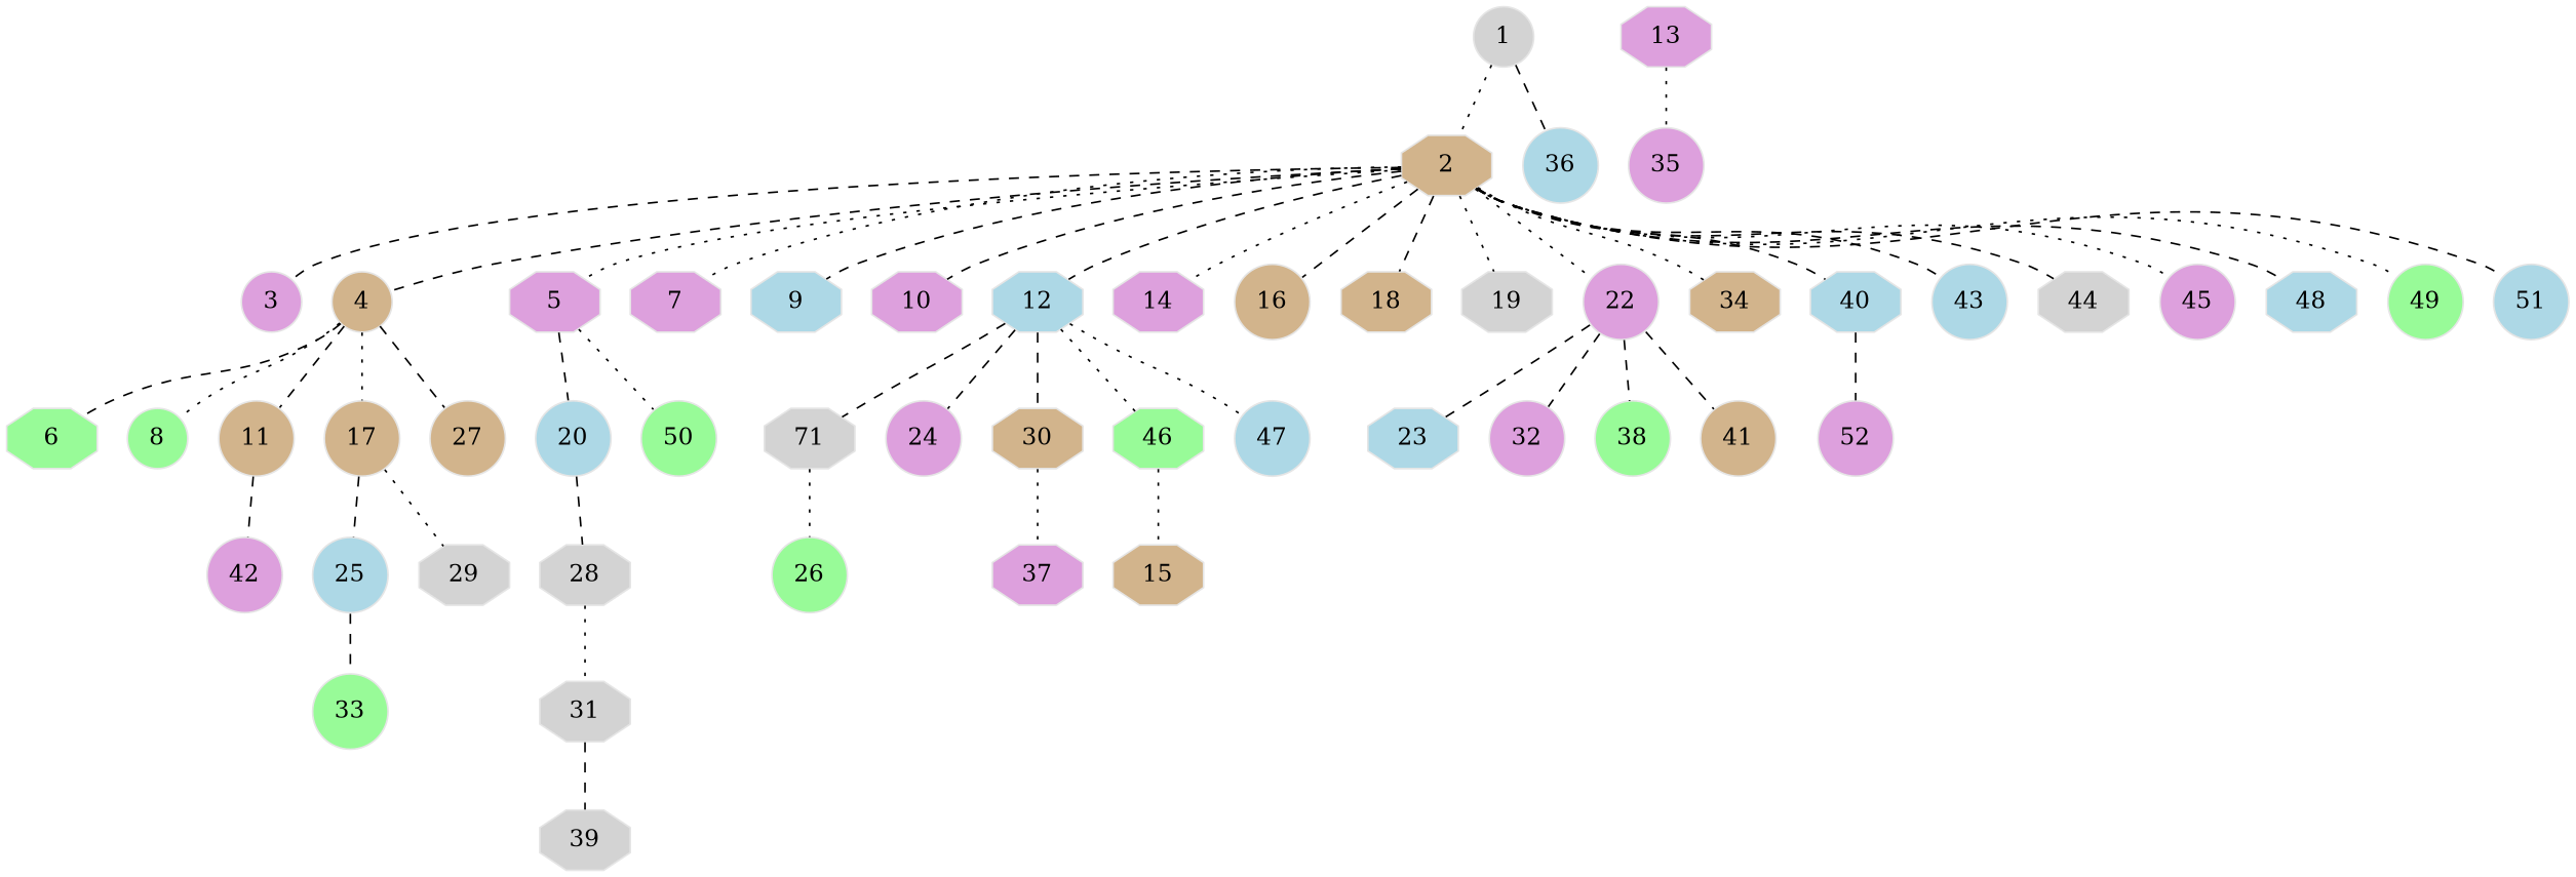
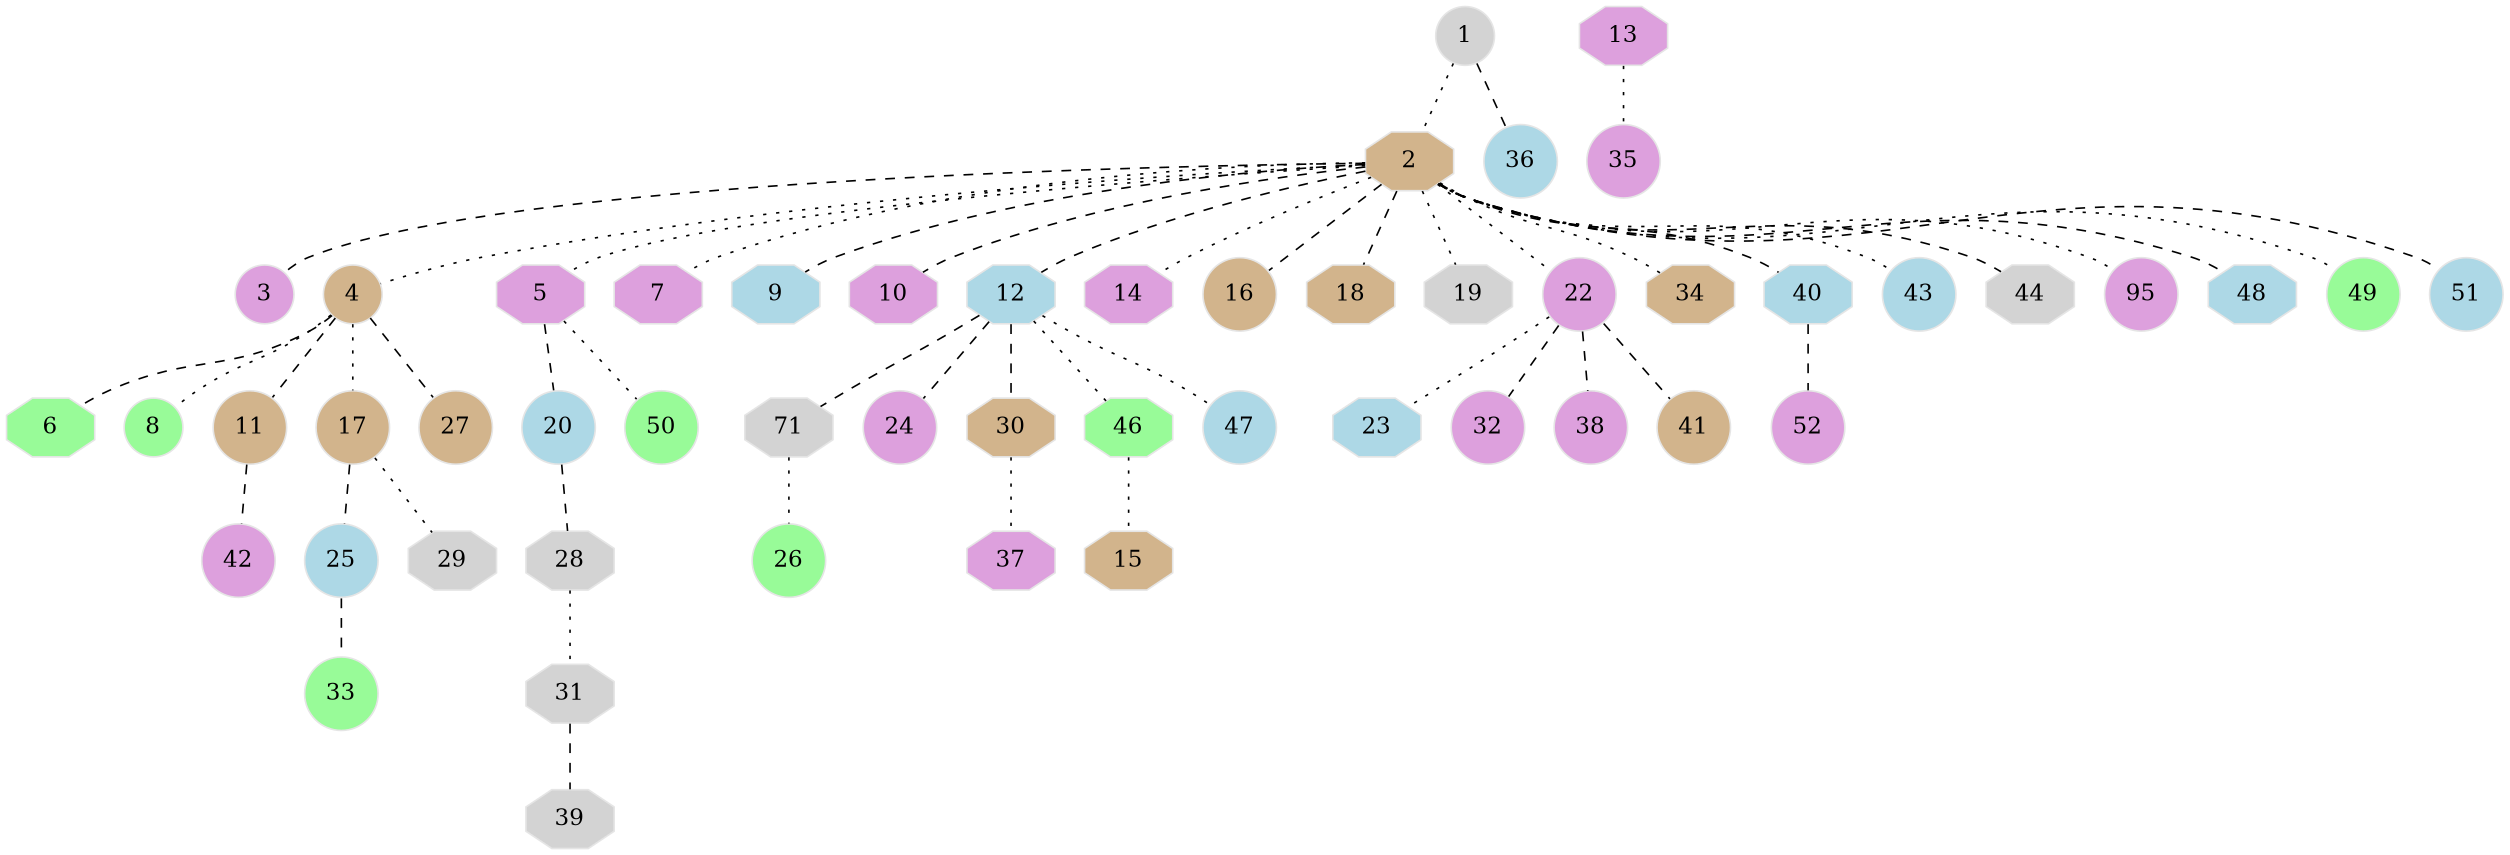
  graph {
    node [color=gray90 fillcolor=plum shape=circle style=filled]
    edge [style=dashed]
    1 [fillcolor=lightgrey]
    2 [fillcolor=tan shape=octagon]
    36 [fillcolor=lightblue]
    3
    4 [fillcolor=tan]
    5 [shape=octagon]
    7 [shape=octagon]
    9 [fillcolor=lightblue shape=octagon]
    10 [shape=octagon]
    12 [fillcolor=lightblue shape=octagon]
    14 [shape=octagon]
    16 [fillcolor=tan]
    18 [fillcolor=tan shape=octagon]
    19 [fillcolor=lightgrey shape=octagon]
    22
    34 [fillcolor=tan shape=octagon]
    40 [fillcolor=lightblue shape=octagon]
    43 [fillcolor=lightblue]
    44 [fillcolor=lightgrey shape=octagon]
-   45
+   45 [label=95]
    48 [fillcolor=lightblue shape=octagon]
    49 [fillcolor=palegreen]
    51 [fillcolor=lightblue]
    6 [fillcolor=palegreen shape=octagon]
    8 [fillcolor=palegreen]
    11 [fillcolor=tan]
    17 [fillcolor=tan]
    27 [fillcolor=tan]
    20 [fillcolor=lightblue]
    50 [fillcolor=palegreen]
    n31 [fillcolor=lightgrey label=71 shape=octagon]
    24
    30 [fillcolor=tan shape=octagon]
    46 [fillcolor=palegreen shape=octagon]
    47 [fillcolor=lightblue]
    13 [shape=octagon]
    35
    23 [fillcolor=lightblue shape=octagon]
    32
-   38 [fillcolor=palegreen]
+   38
    41 [fillcolor=tan]
    52
    42
    25 [fillcolor=lightblue]
    29 [fillcolor=lightgrey shape=octagon]
    28 [fillcolor=lightgrey shape=octagon]
    26 [fillcolor=palegreen]
    37 [shape=octagon]
    15 [fillcolor=tan shape=octagon]
    33 [fillcolor=palegreen]
    31 [fillcolor=lightgrey shape=octagon]
    39 [fillcolor=lightgrey shape=octagon]
    1 -- 2 [style=dotted]
    1 -- 36
    2 -- 3
-   2 -- 4
+   2 -- 4 [style=dotted]
    2 -- 5 [style=dotted]
    2 -- 7 [style=dotted]
    2 -- 9
    2 -- 10
    2 -- 12
    2 -- 14 [style=dotted]
    2 -- 16
    2 -- 18
    2 -- 19 [style=dotted]
    2 -- 22 [style=dotted]
    2 -- 34 [style=dotted]
    2 -- 40
-   2 -- 43
+   2 -- 43 [style=dotted]
    2 -- 44
    2 -- 45 [style=dotted]
    2 -- 48
    2 -- 49 [style=dotted]
    2 -- 51
    4 -- 6
    4 -- 8 [style=dotted]
    4 -- 11
    4 -- 17 [style=dotted]
    4 -- 27
    5 -- 20
    5 -- 50 [style=dotted]
    12 -- n31
    12 -- 24
    12 -- 30
    12 -- 46 [style=dotted]
    12 -- 47 [style=dotted]
-   22 -- 23
+   22 -- 23 [style=dotted]
    22 -- 32
    22 -- 38
    22 -- 41
    40 -- 52
    11 -- 42
    17 -- 25
    17 -- 29 [style=dotted]
    20 -- 28
    n31 -- 26 [style=dotted]
    30 -- 37 [style=dotted]
    46 -- 15 [style=dotted]
    13 -- 35 [style=dotted]
    25 -- 33
    28 -- 31 [style=dotted]
    31 -- 39
  }
